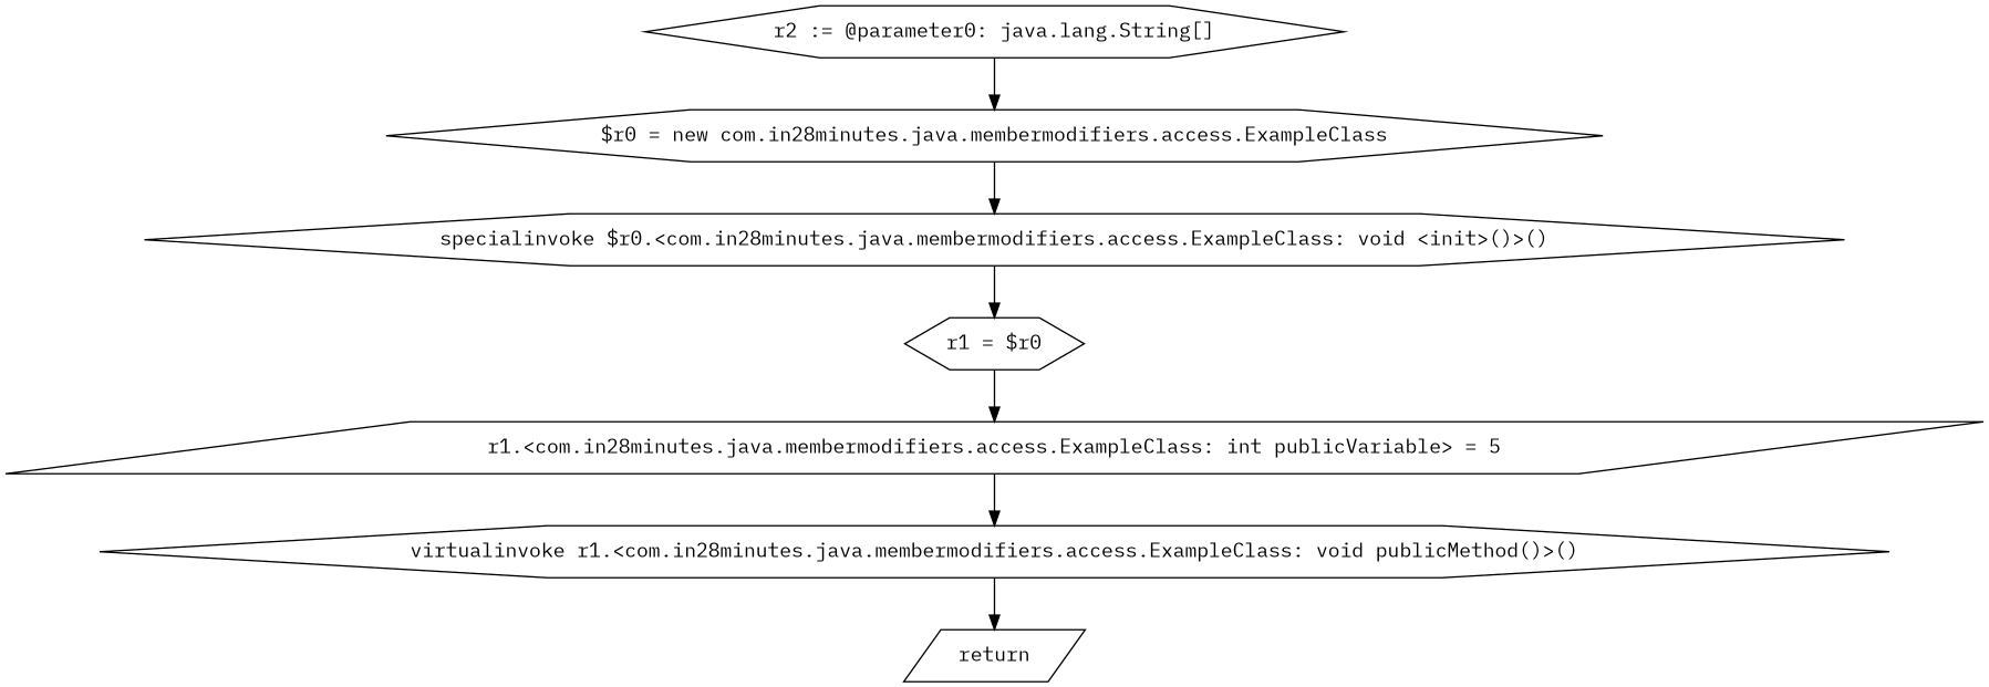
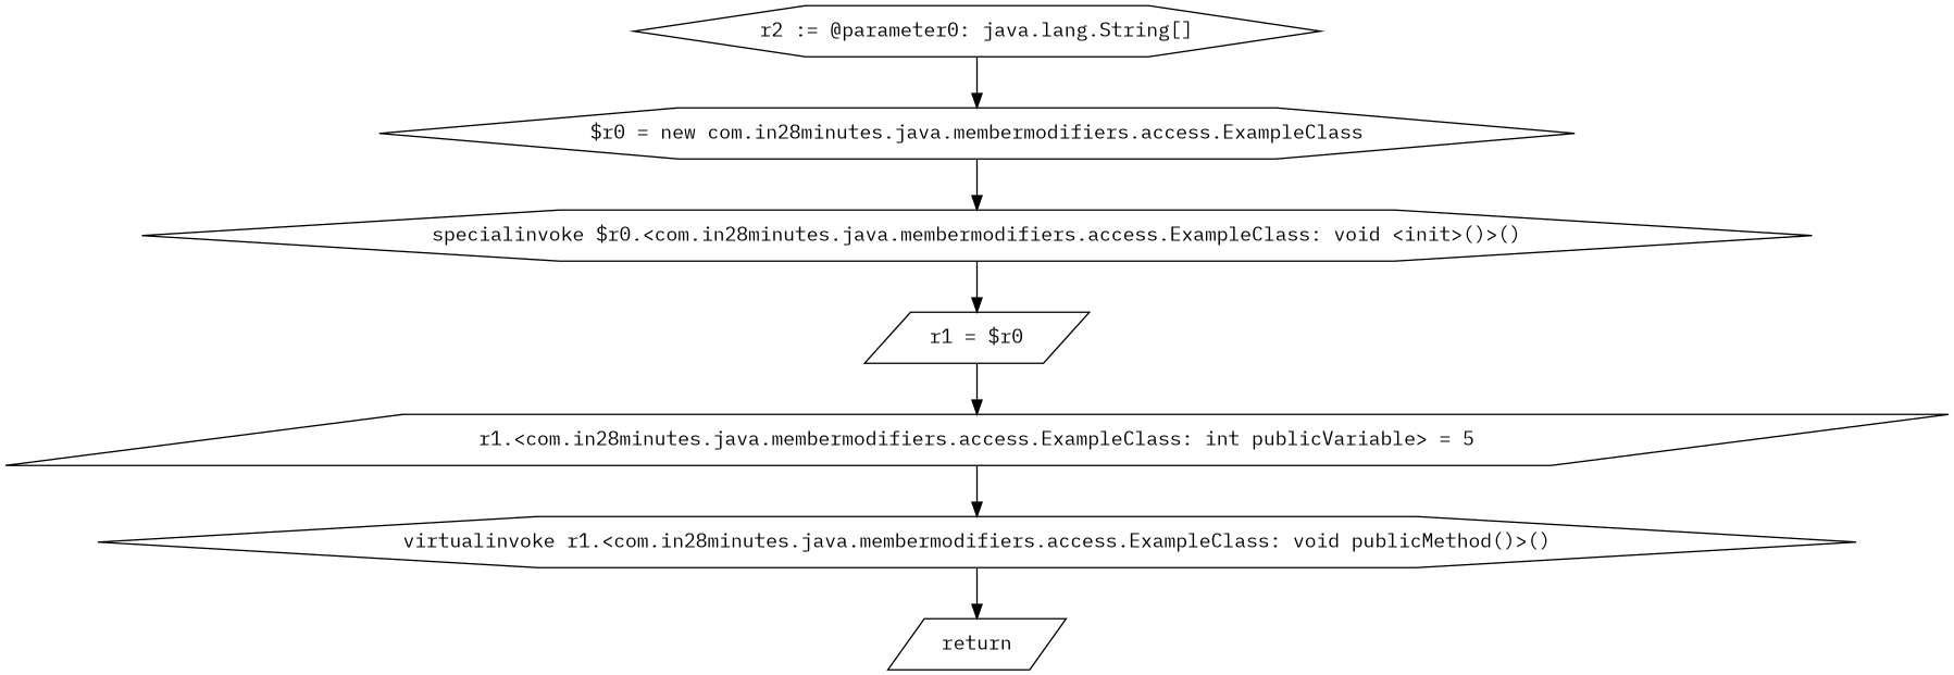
  digraph {
    fontname="IBM Plex Mono"
    node [shape=hexagon fontname="IBM Plex Mono"]
    edge [fontname="IBM Plex Mono"]
    "r2 := @parameter0: java.lang.String[]"
    "$r0 = new com.in28minutes.java.membermodifiers.access.ExampleClass"
    "specialinvoke $r0.<com.in28minutes.java.membermodifiers.access.ExampleClass: void <init>()>()"
-   "r1 = $r0"
+   "r1 = $r0" [shape=parallelogram]
    "r1.<com.in28minutes.java.membermodifiers.access.ExampleClass: int publicVariable> = 5" [shape=parallelogram]
    "virtualinvoke r1.<com.in28minutes.java.membermodifiers.access.ExampleClass: void publicMethod()>()"
    return [shape=parallelogram]
    "r2 := @parameter0: java.lang.String[]" -> "$r0 = new com.in28minutes.java.membermodifiers.access.ExampleClass"
    "$r0 = new com.in28minutes.java.membermodifiers.access.ExampleClass" -> "specialinvoke $r0.<com.in28minutes.java.membermodifiers.access.ExampleClass: void <init>()>()"
    "specialinvoke $r0.<com.in28minutes.java.membermodifiers.access.ExampleClass: void <init>()>()" -> "r1 = $r0"
    "r1 = $r0" -> "r1.<com.in28minutes.java.membermodifiers.access.ExampleClass: int publicVariable> = 5"
    "r1.<com.in28minutes.java.membermodifiers.access.ExampleClass: int publicVariable> = 5" -> "virtualinvoke r1.<com.in28minutes.java.membermodifiers.access.ExampleClass: void publicMethod()>()"
    "virtualinvoke r1.<com.in28minutes.java.membermodifiers.access.ExampleClass: void publicMethod()>()" -> return
  }
